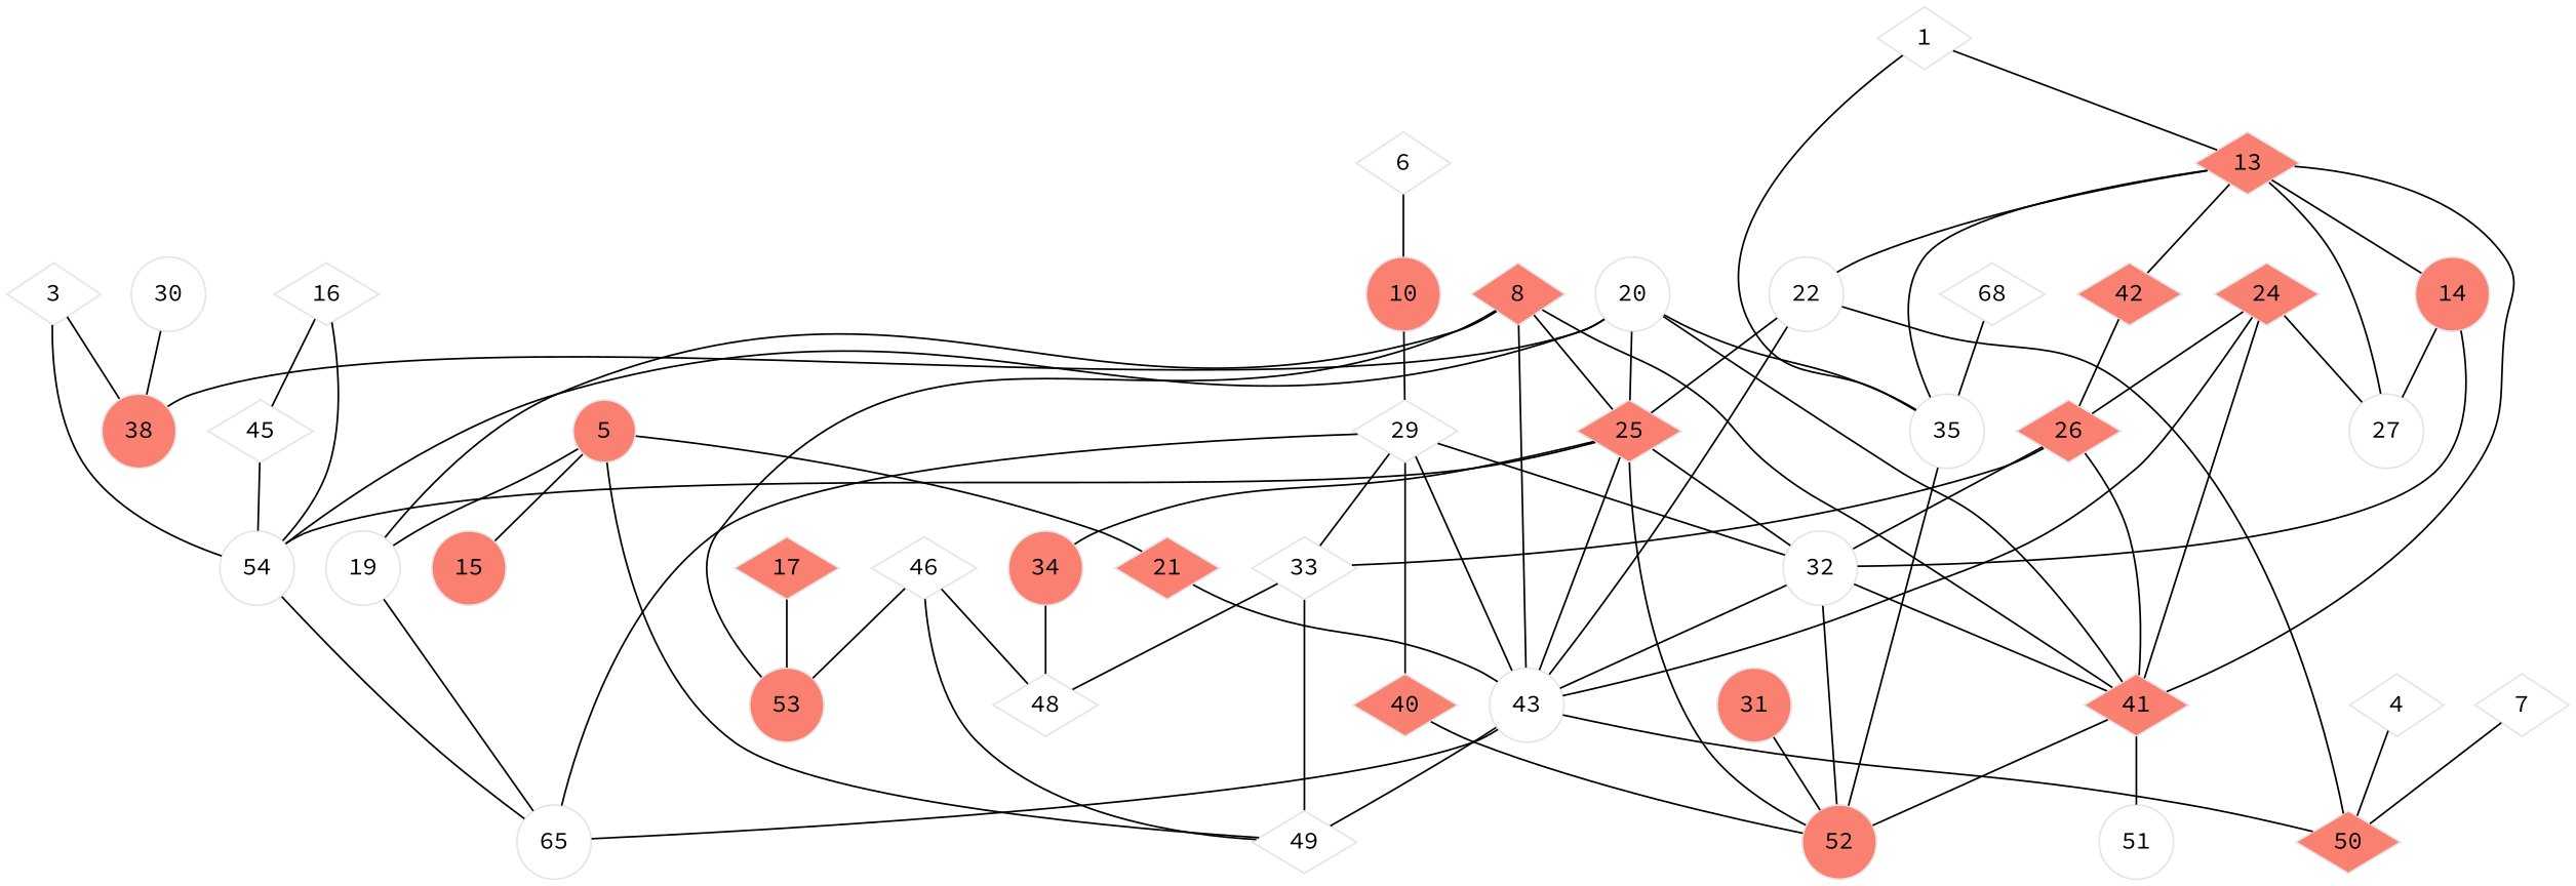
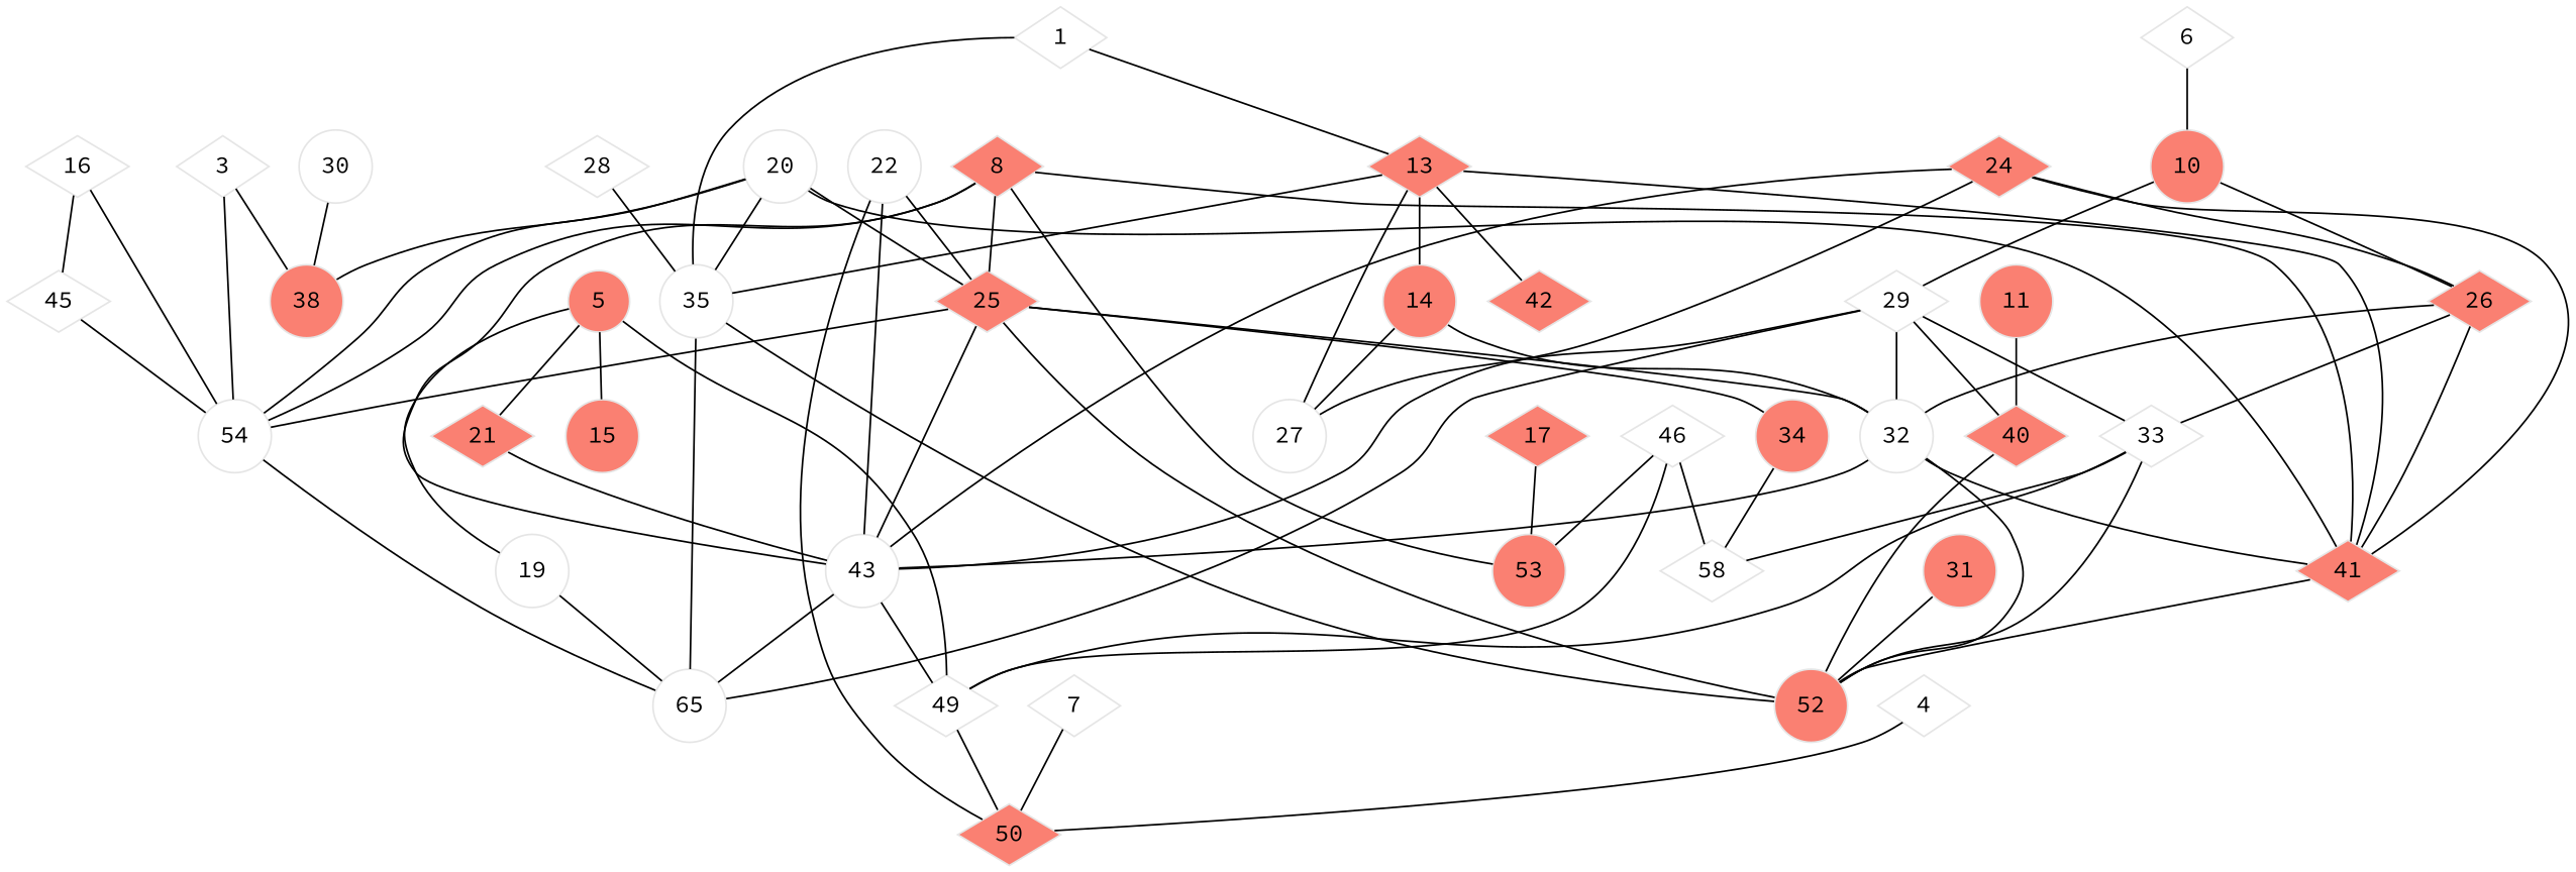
  graph {
    fontname="Source Code Pro"
    node [color=gray90 fillcolor=white fontname="Source Code Pro" shape=diamond style=filled]
    edge [fontname="Source Code Pro" weight=1.0]
    13 [fillcolor=salmon]
    1
    35 [shape=circle]
    41 [fillcolor=salmon]
    14 [fillcolor=salmon shape=circle]
    22 [shape=circle]
    27 [shape=circle]
    42 [fillcolor=salmon]
    n9 [label=65 shape=circle]
    52 [fillcolor=salmon shape=circle]
    38 [fillcolor=salmon shape=circle]
    3
    54 [shape=circle]
    50 [fillcolor=salmon]
    4
    5 [fillcolor=salmon shape=circle]
    15 [fillcolor=salmon shape=circle]
    19 [shape=circle]
    21 [fillcolor=salmon]
    49
    43 [shape=circle]
    10 [fillcolor=salmon shape=circle]
    6
    26 [fillcolor=salmon]
    29
    7
    8 [fillcolor=salmon]
    25 [fillcolor=salmon]
    53 [fillcolor=salmon shape=circle]
    32 [shape=circle]
    34 [fillcolor=salmon shape=circle]
-   51 [shape=circle]
    33
    40 [fillcolor=salmon]
+   11 [fillcolor=salmon shape=circle]
    16
    45
    17 [fillcolor=salmon]
    20 [shape=circle]
    24 [fillcolor=salmon]
-   48
-   28 [label=68]
+   48 [label=58]
+   28
    30 [shape=circle]
    31 [fillcolor=salmon shape=circle]
    46
    13 -- 35
    13 -- 41 [weight=2.0]
    13 -- 14
-   13 -- 22
    13 -- 27
    13 -- 42
    1 -- 13
    1 -- 35
+   35 -- n9
    35 -- 52 [weight=2.0]
    41 -- 52
-   41 -- 51
    14 -- 27
    14 -- 32
    22 -- 50
    22 -- 43
    22 -- 25
    3 -- 38
    3 -- 54
    54 -- n9
    4 -- 50
    5 -- 15
    5 -- 19
    5 -- 21
    5 -- 49
    19 -- n9
    21 -- 43
-   43 -- 50
+   49 -- 50
    43 -- n9 [weight=2.0]
    43 -- 49 [weight=2.0]
-   42 -- 26
+   10 -- 26
    10 -- 29
    6 -- 10
    26 -- 41
    26 -- 32
    26 -- 33
    29 -- n9
    29 -- 43 [weight=2.0]
    29 -- 32
    29 -- 33
    29 -- 40
    7 -- 50
    8 -- 41
-   8 -- 19
+   8 -- 54
    8 -- 43
    8 -- 25
    8 -- 53
    25 -- 52
    25 -- 54
    25 -- 43
    25 -- 32 [weight=2.0]
    25 -- 34
    32 -- 41
    32 -- 52
    32 -- 43
    34 -- 48
+   33 -- 52
    33 -- 49
    33 -- 48
    40 -- 52
+   11 -- 40
    16 -- 54
    16 -- 45
    45 -- 54
    17 -- 53
    20 -- 35
    20 -- 41
    20 -- 38
    20 -- 54
    20 -- 25 [weight=2.0]
    24 -- 41
    24 -- 27
    24 -- 43
    24 -- 26
    28 -- 35
    30 -- 38
    31 -- 52
    46 -- 49
    46 -- 53
    46 -- 48
  }
